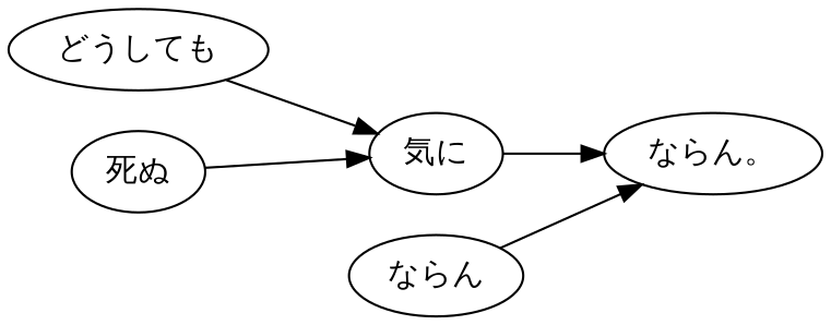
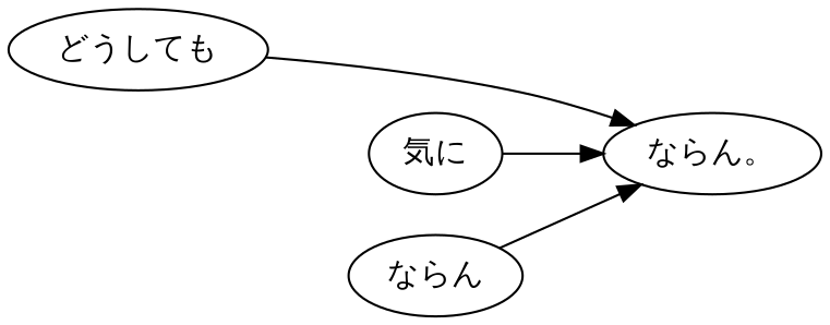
  digraph {
    fontname="Source Code Pro"
    rankdir=LR
    node [fontname="Source Code Pro"]
    edge [fontname="Source Code Pro"]
    n1 [label="どうしても"]
    n2 [label="ならん。"]
    n3 [label="ならん"]
-   n4 [label="死ぬ"]
    n5 [label="気に"]
-   n1 -> n5
+   n1 -> n2
    n3 -> n2
-   n4 -> n5
    n5 -> n2
  }
